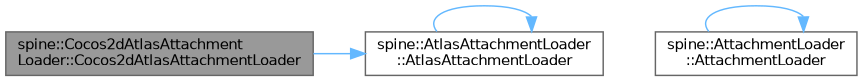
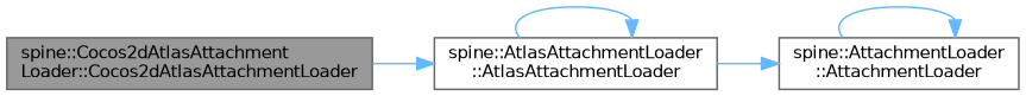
  digraph {
    rankdir=LR
    node [color=grey40 fillcolor=white fontname=Helvetica fontsize=10 shape=box style=filled]
    edge [color=steelblue1 fontname=Helvetica fontsize=10 labelfontname=Helvetica labelfontsize=10 style=solid]
    n1 [color=gray40 fillcolor=grey60 fontcolor=black height=0.2 label="spine::Cocos2dAtlasAttachment\lLoader::Cocos2dAtlasAttachmentLoader" width=0.4]
    n2 [height=0.2 label="spine::AtlasAttachmentLoader\l::AtlasAttachmentLoader" width=0.4]
    n3 [height=0.2 label="spine::AttachmentLoader\l::AttachmentLoader" width=0.4]
    n1 -> n2
    n2 -> n2
+   n2 -> n3
    n3 -> n3
  }
